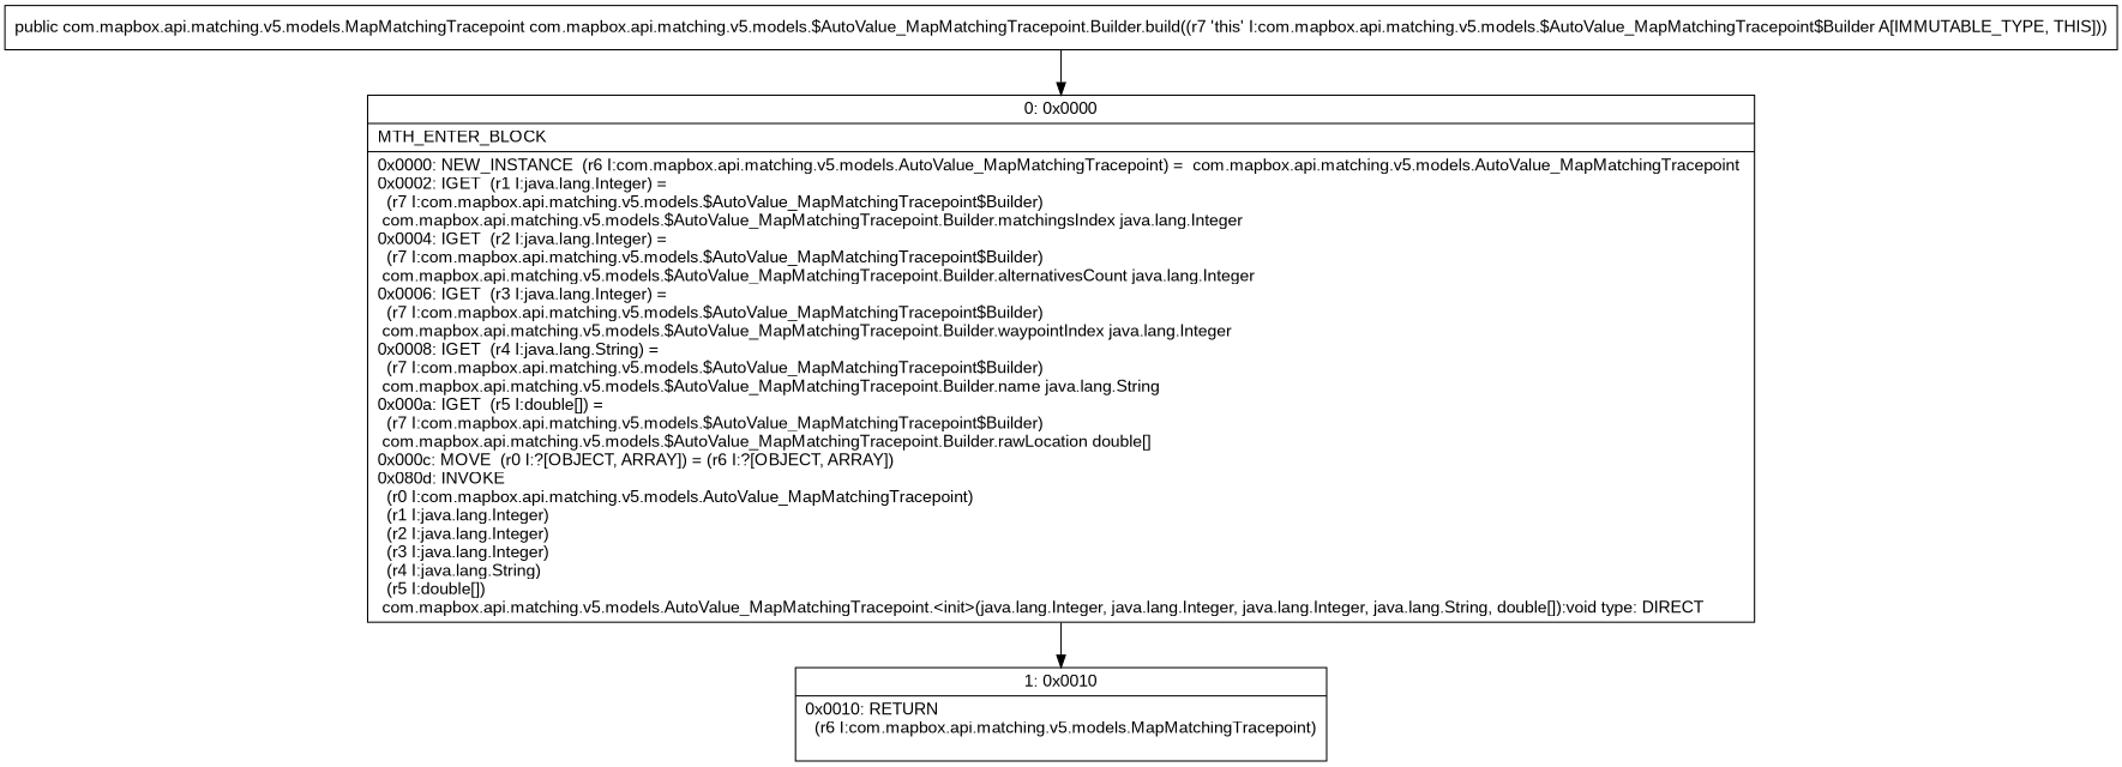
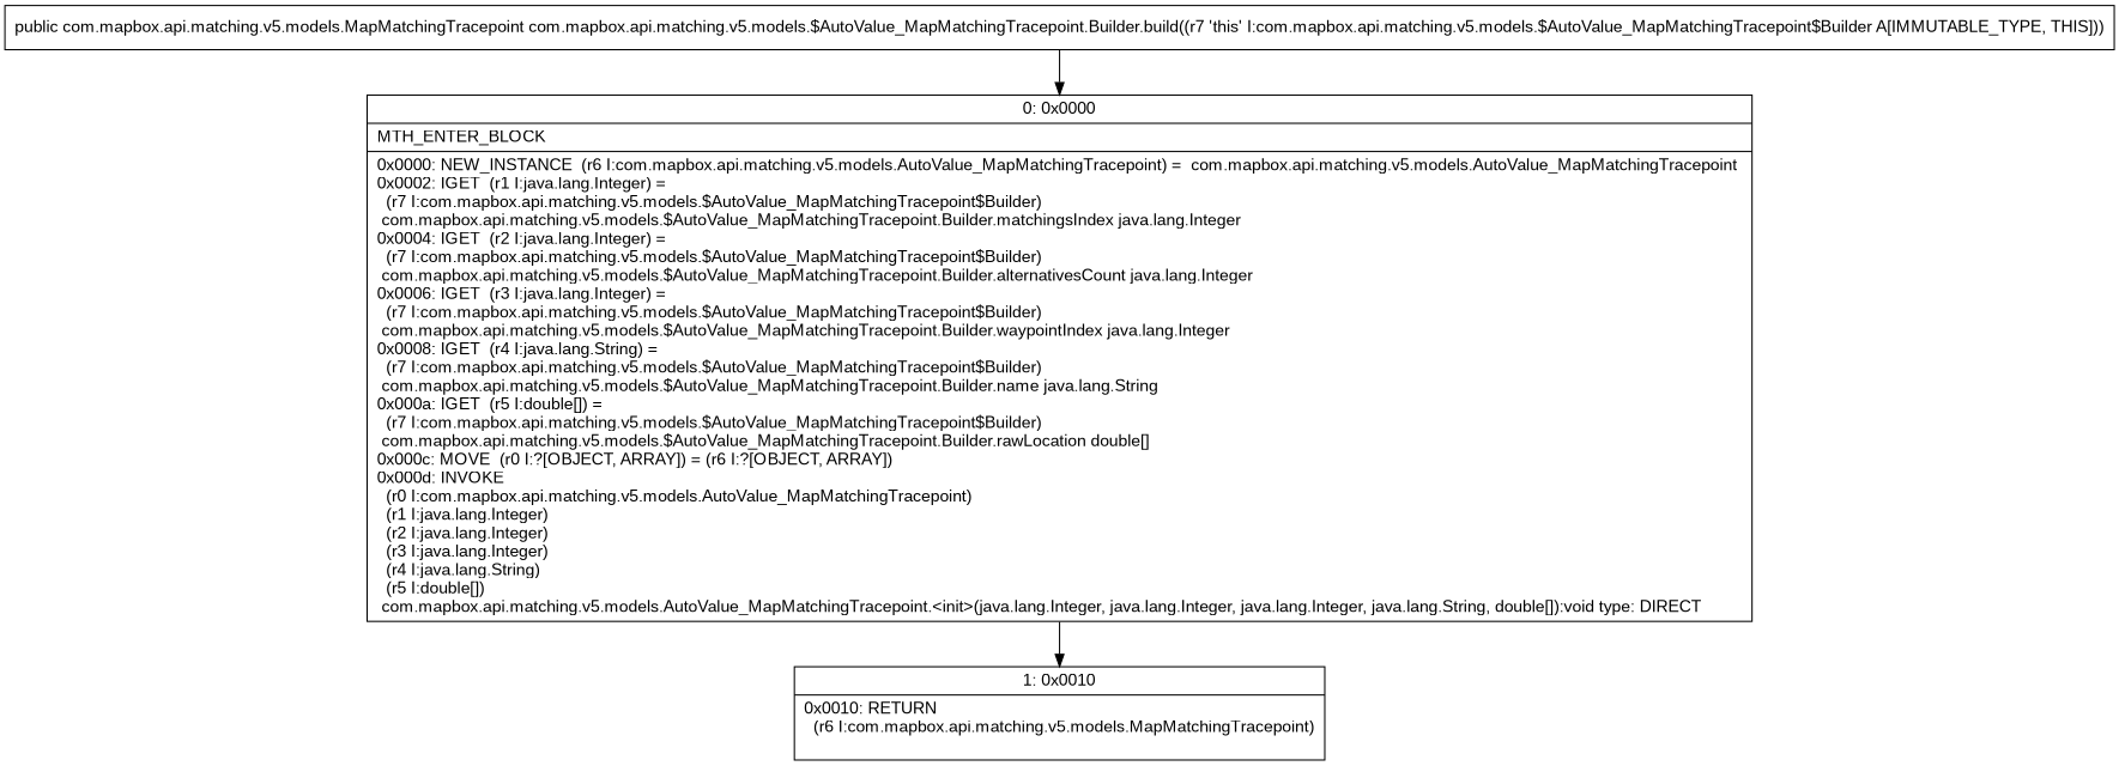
  digraph {
    fontname="Liberation Sans"
    node [shape=record fontname="Liberation Sans"]
    edge [fontname="Liberation Sans"]
-   n1 [label="{0\:\ 0x0000|MTH_ENTER_BLOCK\l|0x0000: NEW_INSTANCE  (r6 I:com.mapbox.api.matching.v5.models.AutoValue_MapMatchingTracepoint) =  com.mapbox.api.matching.v5.models.AutoValue_MapMatchingTracepoint \l0x0002: IGET  (r1 I:java.lang.Integer) = \l  (r7 I:com.mapbox.api.matching.v5.models.$AutoValue_MapMatchingTracepoint$Builder)\l com.mapbox.api.matching.v5.models.$AutoValue_MapMatchingTracepoint.Builder.matchingsIndex java.lang.Integer \l0x0004: IGET  (r2 I:java.lang.Integer) = \l  (r7 I:com.mapbox.api.matching.v5.models.$AutoValue_MapMatchingTracepoint$Builder)\l com.mapbox.api.matching.v5.models.$AutoValue_MapMatchingTracepoint.Builder.alternativesCount java.lang.Integer \l0x0006: IGET  (r3 I:java.lang.Integer) = \l  (r7 I:com.mapbox.api.matching.v5.models.$AutoValue_MapMatchingTracepoint$Builder)\l com.mapbox.api.matching.v5.models.$AutoValue_MapMatchingTracepoint.Builder.waypointIndex java.lang.Integer \l0x0008: IGET  (r4 I:java.lang.String) = \l  (r7 I:com.mapbox.api.matching.v5.models.$AutoValue_MapMatchingTracepoint$Builder)\l com.mapbox.api.matching.v5.models.$AutoValue_MapMatchingTracepoint.Builder.name java.lang.String \l0x000a: IGET  (r5 I:double[]) = \l  (r7 I:com.mapbox.api.matching.v5.models.$AutoValue_MapMatchingTracepoint$Builder)\l com.mapbox.api.matching.v5.models.$AutoValue_MapMatchingTracepoint.Builder.rawLocation double[] \l0x000c: MOVE  (r0 I:?[OBJECT, ARRAY]) = (r6 I:?[OBJECT, ARRAY]) \l0x080d: INVOKE  \l  (r0 I:com.mapbox.api.matching.v5.models.AutoValue_MapMatchingTracepoint)\l  (r1 I:java.lang.Integer)\l  (r2 I:java.lang.Integer)\l  (r3 I:java.lang.Integer)\l  (r4 I:java.lang.String)\l  (r5 I:double[])\l com.mapbox.api.matching.v5.models.AutoValue_MapMatchingTracepoint.\<init\>(java.lang.Integer, java.lang.Integer, java.lang.Integer, java.lang.String, double[]):void type: DIRECT \l}"]
+   n1 [label="{0\:\ 0x0000|MTH_ENTER_BLOCK\l|0x0000: NEW_INSTANCE  (r6 I:com.mapbox.api.matching.v5.models.AutoValue_MapMatchingTracepoint) =  com.mapbox.api.matching.v5.models.AutoValue_MapMatchingTracepoint \l0x0002: IGET  (r1 I:java.lang.Integer) = \l  (r7 I:com.mapbox.api.matching.v5.models.$AutoValue_MapMatchingTracepoint$Builder)\l com.mapbox.api.matching.v5.models.$AutoValue_MapMatchingTracepoint.Builder.matchingsIndex java.lang.Integer \l0x0004: IGET  (r2 I:java.lang.Integer) = \l  (r7 I:com.mapbox.api.matching.v5.models.$AutoValue_MapMatchingTracepoint$Builder)\l com.mapbox.api.matching.v5.models.$AutoValue_MapMatchingTracepoint.Builder.alternativesCount java.lang.Integer \l0x0006: IGET  (r3 I:java.lang.Integer) = \l  (r7 I:com.mapbox.api.matching.v5.models.$AutoValue_MapMatchingTracepoint$Builder)\l com.mapbox.api.matching.v5.models.$AutoValue_MapMatchingTracepoint.Builder.waypointIndex java.lang.Integer \l0x0008: IGET  (r4 I:java.lang.String) = \l  (r7 I:com.mapbox.api.matching.v5.models.$AutoValue_MapMatchingTracepoint$Builder)\l com.mapbox.api.matching.v5.models.$AutoValue_MapMatchingTracepoint.Builder.name java.lang.String \l0x000a: IGET  (r5 I:double[]) = \l  (r7 I:com.mapbox.api.matching.v5.models.$AutoValue_MapMatchingTracepoint$Builder)\l com.mapbox.api.matching.v5.models.$AutoValue_MapMatchingTracepoint.Builder.rawLocation double[] \l0x000c: MOVE  (r0 I:?[OBJECT, ARRAY]) = (r6 I:?[OBJECT, ARRAY]) \l0x000d: INVOKE  \l  (r0 I:com.mapbox.api.matching.v5.models.AutoValue_MapMatchingTracepoint)\l  (r1 I:java.lang.Integer)\l  (r2 I:java.lang.Integer)\l  (r3 I:java.lang.Integer)\l  (r4 I:java.lang.String)\l  (r5 I:double[])\l com.mapbox.api.matching.v5.models.AutoValue_MapMatchingTracepoint.\<init\>(java.lang.Integer, java.lang.Integer, java.lang.Integer, java.lang.String, double[]):void type: DIRECT \l}"]
    n2 [label="{1\:\ 0x0010|0x0010: RETURN  \l  (r6 I:com.mapbox.api.matching.v5.models.MapMatchingTracepoint)\l \l}"]
    n3 [label="{public com.mapbox.api.matching.v5.models.MapMatchingTracepoint com.mapbox.api.matching.v5.models.$AutoValue_MapMatchingTracepoint.Builder.build((r7 'this' I:com.mapbox.api.matching.v5.models.$AutoValue_MapMatchingTracepoint$Builder A[IMMUTABLE_TYPE, THIS])) }"]
    n1 -> n2
    n3 -> n1
  }
